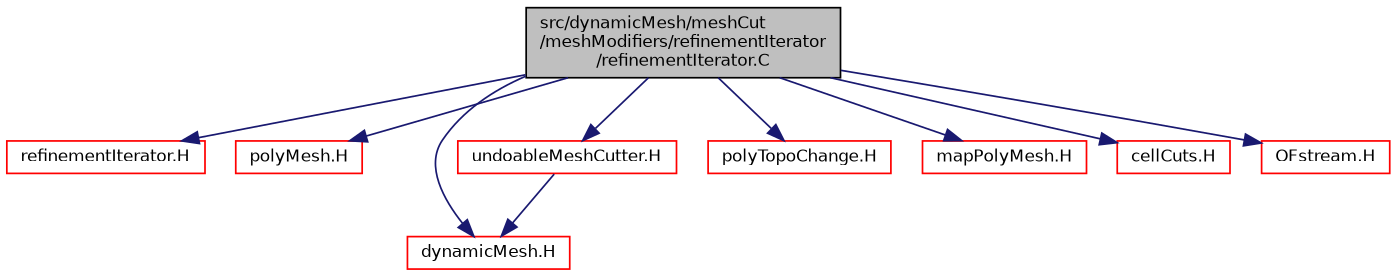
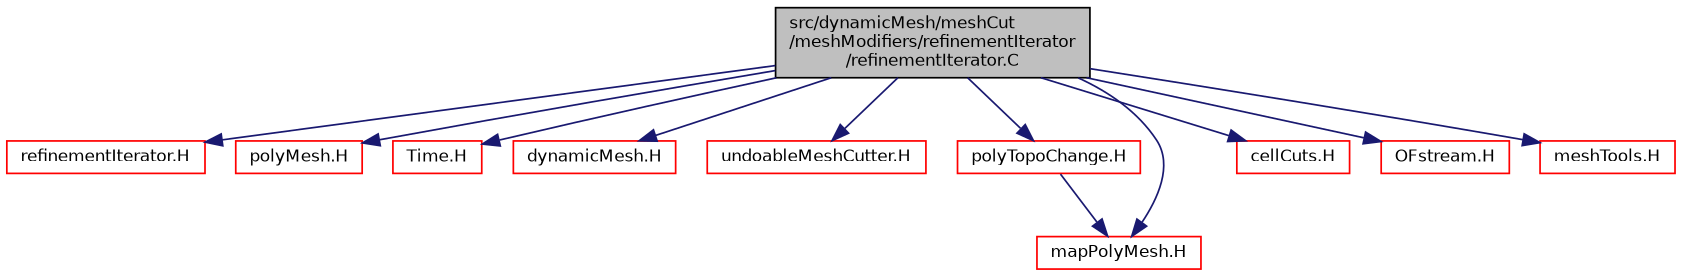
  digraph {
    node [color=red fontname=Helvetica fontsize=10 shape=record]
    edge [color=midnightblue fontname=Helvetica fontsize=10 labelfontname=Helvetica labelfontsize=10 style=solid]
    n1 [color=black fillcolor=grey75 fontcolor=black height=0.2 label="src/dynamicMesh/meshCut\l/meshModifiers/refinementIterator\l/refinementIterator.C" style=filled width=0.4]
    n2 [height=0.2 label="refinementIterator.H" width=0.4]
    n3 [height=0.2 label="polyMesh.H" width=0.4]
+   n4 [height=0.2 label="Time.H" width=0.4]
    n5 [height=0.2 label="dynamicMesh.H" width=0.4]
    n6 [height=0.2 label="undoableMeshCutter.H" width=0.4]
    n7 [height=0.2 label="polyTopoChange.H" width=0.4]
    n8 [height=0.2 label="mapPolyMesh.H" width=0.4]
    n9 [height=0.2 label="cellCuts.H" width=0.4]
    n10 [height=0.2 label="OFstream.H" width=0.4]
+   n11 [height=0.2 label="meshTools.H" width=0.4]
    n1 -> n2
    n1 -> n3
+   n1 -> n4
    n1 -> n5
    n1 -> n6
    n1 -> n7
    n1 -> n8
    n1 -> n9
    n1 -> n10
-   n6 -> n5
+   n1 -> n11
+   n7 -> n8
  }
